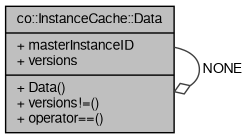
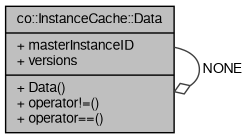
  digraph {
-   n1 [color=black fillcolor=grey75 fontcolor=black fontname=FreeSans fontsize=10 height=0.2 label="{co::InstanceCache::Data\n|+ masterInstanceID\l+ versions\l|+ Data()\l+ versions!=()\l+ operator==()\l}" shape=record style=filled width=0.4]
+   n1 [color=black fillcolor=grey75 fontcolor=black fontname=FreeSans fontsize=10 height=0.2 label="{co::InstanceCache::Data\n|+ masterInstanceID\l+ versions\l|+ Data()\l+ operator!=()\l+ operator==()\l}" shape=record style=filled width=0.4]
    n1 -> n1 [arrowhead=odiamond color=grey25 fontname=FreeSans fontsize=10 label=" NONE" labelfontname=FreeSans labelfontsize=10 style=solid]
  }
